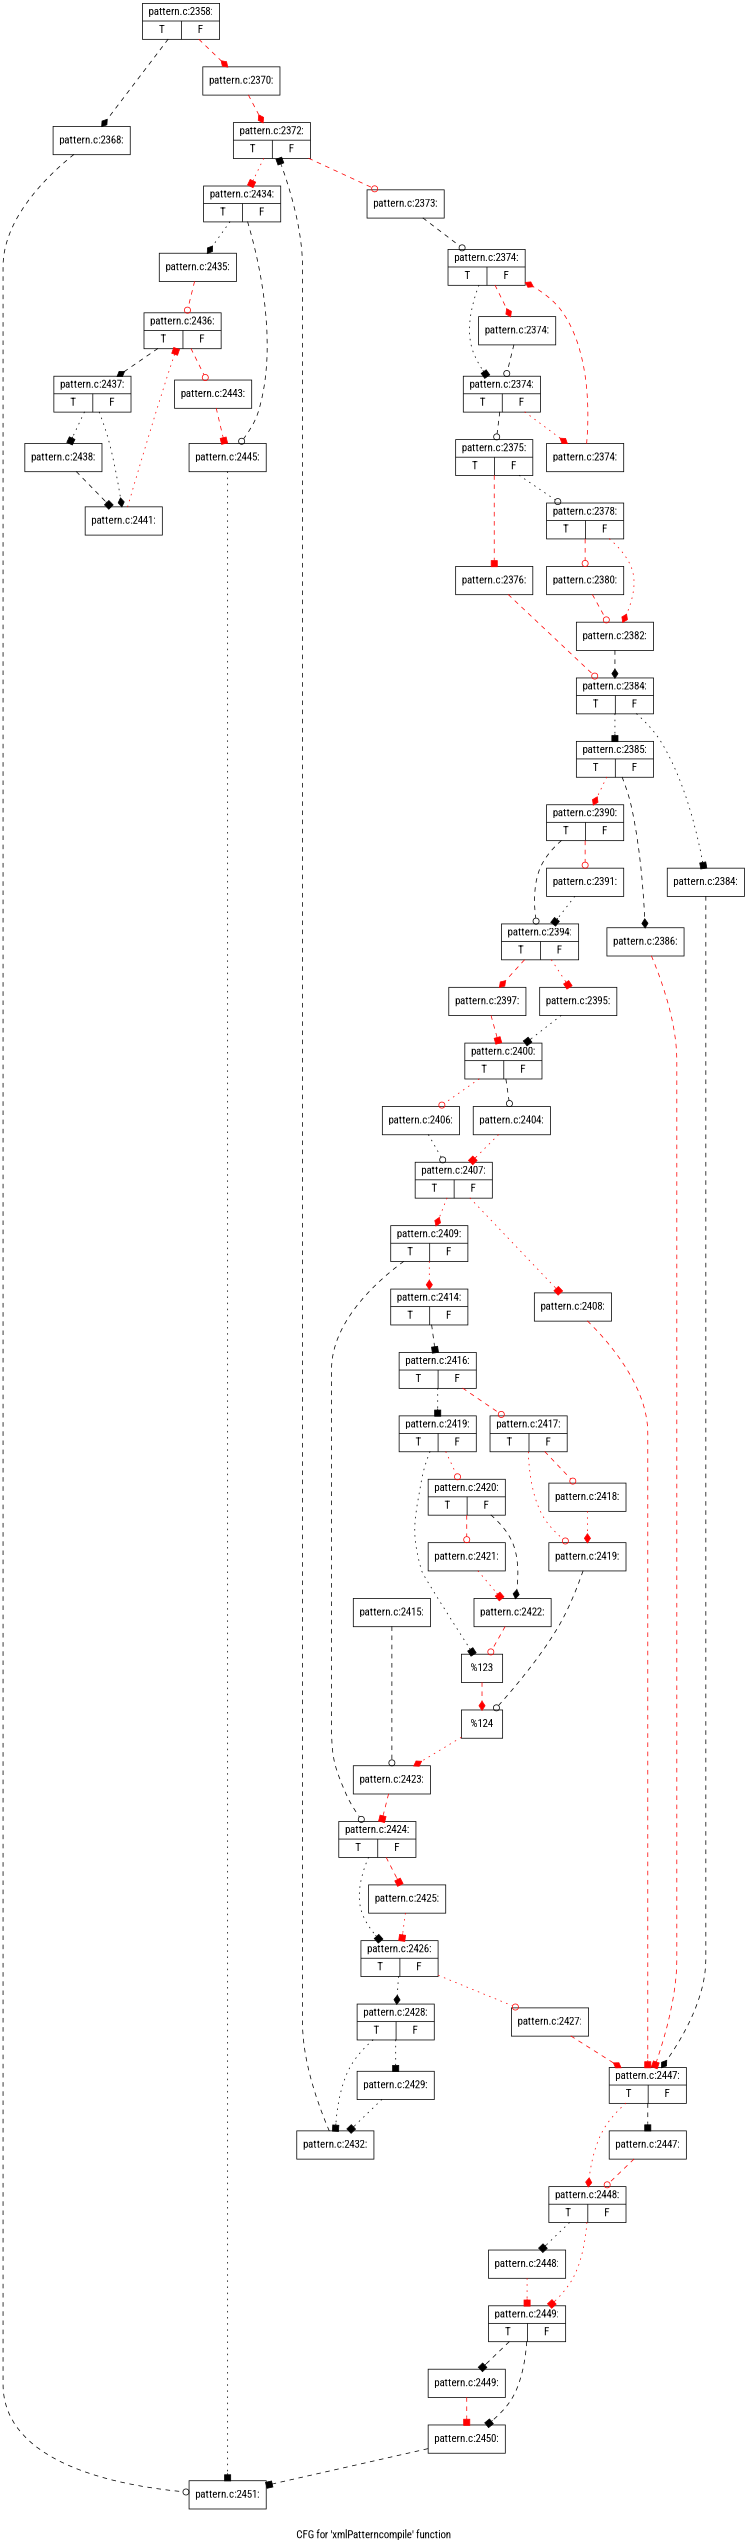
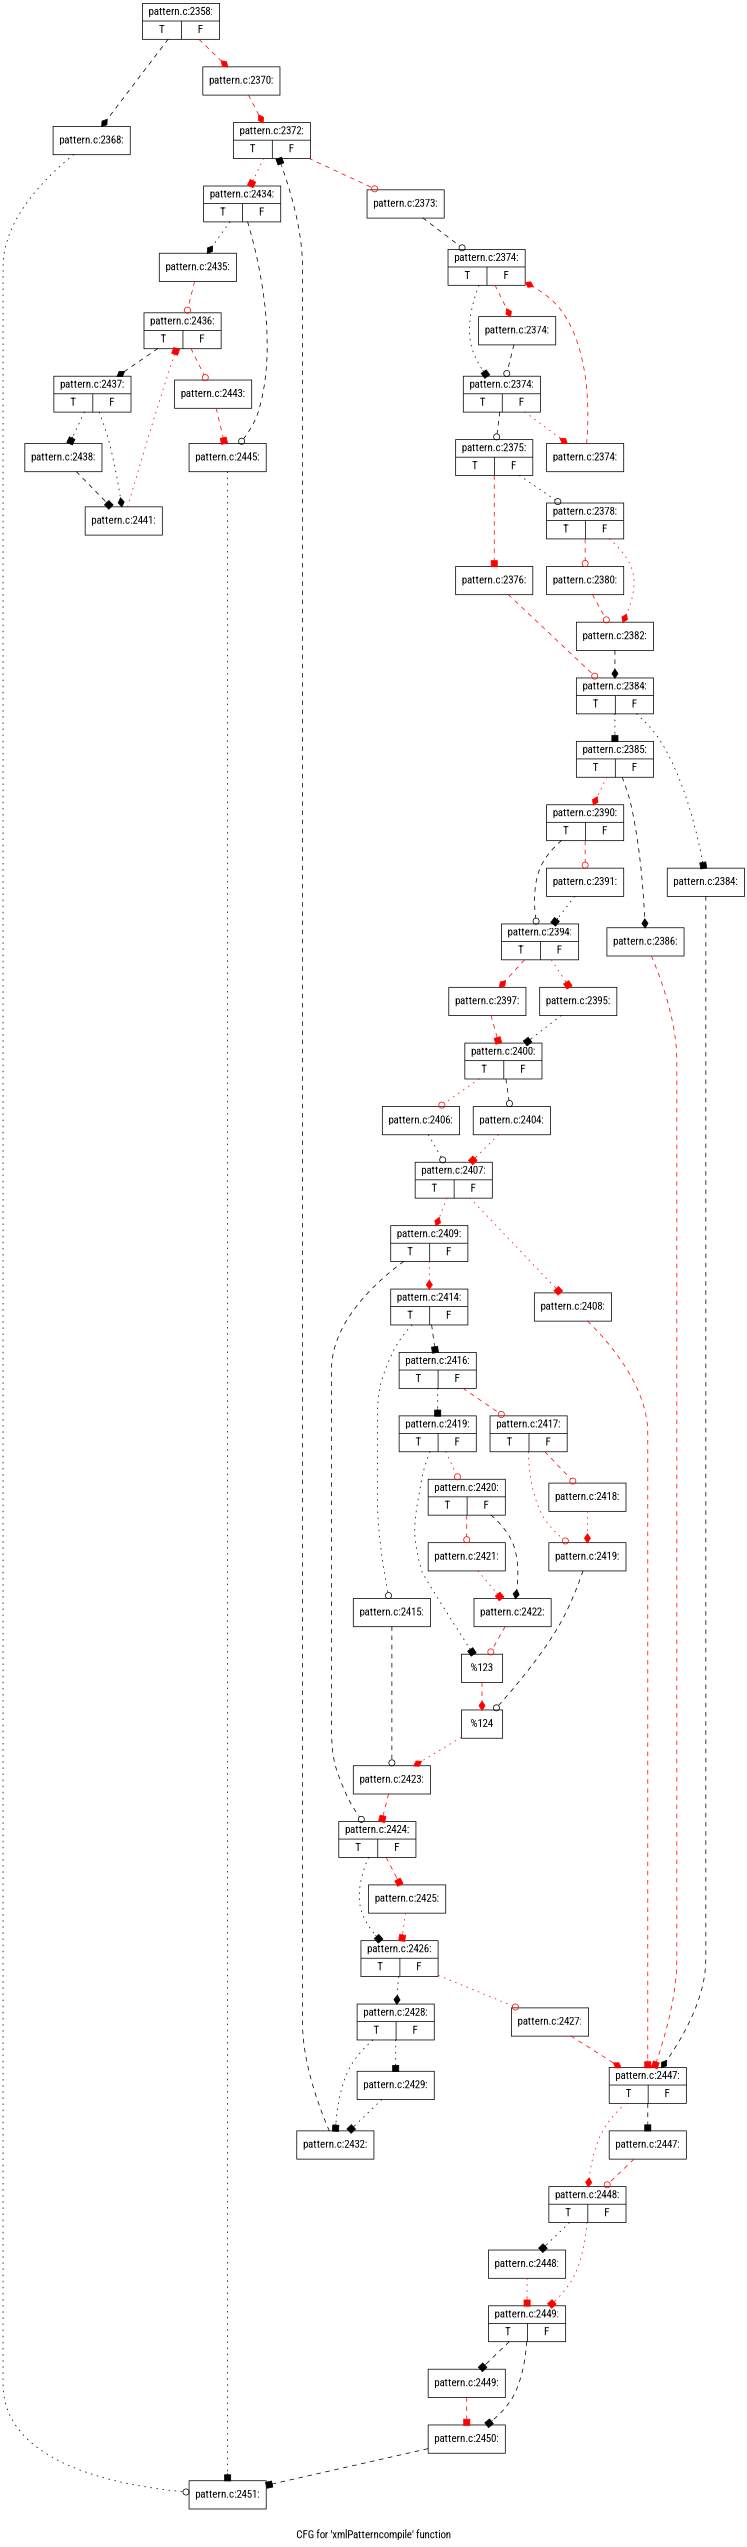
  digraph {
    fontname="Roboto Condensed"
    label="CFG for 'xmlPatterncompile' function"
    node [fontname="Roboto Condensed" shape=record]
    edge [arrowhead=box color=red fontname="Roboto Condensed" style=dashed]
    n1 [label="{pattern.c:2358:|{<s0>T|<s1>F}}"]
    n2 [label="{pattern.c:2368:}"]
    n3 [label="{pattern.c:2370:}"]
    n4 [label="{pattern.c:2451:}"]
    n5 [label="{pattern.c:2372:|{<s0>T|<s1>F}}"]
    n6 [label="{pattern.c:2373:}"]
    n7 [label="{pattern.c:2434:|{<s0>T|<s1>F}}"]
    n8 [label="{pattern.c:2374:|{<s0>T|<s1>F}}"]
    n9 [label="{pattern.c:2435:}"]
    n10 [label="{pattern.c:2445:}"]
    n11 [label="{pattern.c:2374:}"]
    n12 [label="{pattern.c:2374:|{<s0>T|<s1>F}}"]
    n13 [label="{pattern.c:2436:|{<s0>T|<s1>F}}"]
    n14 [label="{pattern.c:2374:}"]
    n15 [label="{pattern.c:2375:|{<s0>T|<s1>F}}"]
    n16 [label="{pattern.c:2376:}"]
    n17 [label="{pattern.c:2378:|{<s0>T|<s1>F}}"]
    n18 [label="{pattern.c:2384:|{<s0>T|<s1>F}}"]
    n19 [label="{pattern.c:2380:}"]
    n20 [label="{pattern.c:2382:}"]
    n21 [label="{pattern.c:2384:}"]
    n22 [label="{pattern.c:2385:|{<s0>T|<s1>F}}"]
    n23 [label="{pattern.c:2447:|{<s0>T|<s1>F}}"]
    n24 [label="{pattern.c:2386:}"]
    n25 [label="{pattern.c:2390:|{<s0>T|<s1>F}}"]
    n26 [label="{pattern.c:2447:}"]
    n27 [label="{pattern.c:2448:|{<s0>T|<s1>F}}"]
    n28 [label="{pattern.c:2391:}"]
    n29 [label="{pattern.c:2394:|{<s0>T|<s1>F}}"]
    n30 [label="{pattern.c:2448:}"]
    n31 [label="{pattern.c:2449:|{<s0>T|<s1>F}}"]
    n32 [label="{pattern.c:2395:}"]
    n33 [label="{pattern.c:2397:}"]
    n34 [label="{pattern.c:2400:|{<s0>T|<s1>F}}"]
    n35 [label="{pattern.c:2404:}"]
    n36 [label="{pattern.c:2406:}"]
    n37 [label="{pattern.c:2407:|{<s0>T|<s1>F}}"]
    n38 [label="{pattern.c:2408:}"]
    n39 [label="{pattern.c:2409:|{<s0>T|<s1>F}}"]
    n40 [label="{pattern.c:2414:|{<s0>T|<s1>F}}"]
    n41 [label="{pattern.c:2424:|{<s0>T|<s1>F}}"]
    n42 [label="{pattern.c:2415:}"]
    n43 [label="{pattern.c:2416:|{<s0>T|<s1>F}}"]
    n44 [label="{pattern.c:2425:}"]
    n45 [label="{pattern.c:2426:|{<s0>T|<s1>F}}"]
    n46 [label="{pattern.c:2423:}"]
    n47 [label="{pattern.c:2417:|{<s0>T|<s1>F}}"]
    n48 [label="{pattern.c:2419:|{<s0>T|<s1>F}}"]
    n49 [label="{pattern.c:2427:}"]
    n50 [label="{pattern.c:2428:|{<s0>T|<s1>F}}"]
    n51 [label="{pattern.c:2418:}"]
    n52 [label="{pattern.c:2419:}"]
    n53 [label="{pattern.c:2420:|{<s0>T|<s1>F}}"]
    n54 [label="{%123}"]
    n55 [label="{%124}"]
    n56 [label="{pattern.c:2421:}"]
    n57 [label="{pattern.c:2422:}"]
    n58 [label="{pattern.c:2429:}"]
    n59 [label="{pattern.c:2432:}"]
    n60 [label="{pattern.c:2437:|{<s0>T|<s1>F}}"]
    n61 [label="{pattern.c:2443:}"]
    n62 [label="{pattern.c:2438:}"]
    n63 [label="{pattern.c:2441:}"]
    n64 [label="{pattern.c:2449:}"]
    n65 [label="{pattern.c:2450:}"]
    n1 -> n2 [arrowhead=diamond color=black]
    n1 -> n3 [arrowhead=diamond]
-   n2 -> n4 [arrowhead=odot color=black]
+   n2 -> n4 [arrowhead=odot color=black style=dotted]
    n3 -> n5 [arrowhead=diamond]
    n5 -> n6 [arrowhead=odot]
    n5 -> n7 [style=dotted]
    n6 -> n8 [arrowhead=odot color=black]
    n7 -> n9 [arrowhead=diamond color=black style=dotted]
    n7 -> n10 [arrowhead=odot color=black]
    n8 -> n11 [arrowhead=diamond]
    n8 -> n12 [color=black style=dotted]
    n9 -> n13 [arrowhead=odot]
    n10 -> n4 [color=black style=dotted]
    n11 -> n12 [arrowhead=odot color=black]
    n12 -> n14 [arrowhead=diamond style=dotted]
    n12 -> n15 [arrowhead=odot color=black]
    n13 -> n60 [arrowhead=diamond color=black]
    n13 -> n61 [arrowhead=odot]
    n14 -> n8 [arrowhead=diamond]
    n15 -> n16
    n15 -> n17 [arrowhead=odot color=black style=dotted]
    n16 -> n18 [arrowhead=odot]
    n17 -> n19 [arrowhead=odot]
    n17 -> n20 [arrowhead=diamond style=dotted]
    n18 -> n21 [color=black style=dotted]
    n18 -> n22 [color=black style=dotted]
    n19 -> n20 [arrowhead=odot]
    n20 -> n18 [arrowhead=diamond color=black]
    n21 -> n23 [arrowhead=diamond color=black]
    n22 -> n24 [arrowhead=diamond color=black]
    n22 -> n25 [arrowhead=diamond style=dotted]
    n23 -> n26 [color=black]
    n23 -> n27 [arrowhead=diamond style=dotted]
    n24 -> n23
    n25 -> n28 [arrowhead=odot]
    n25 -> n29 [arrowhead=odot color=black]
    n26 -> n27 [arrowhead=odot]
    n27 -> n30 [color=black style=dotted]
    n27 -> n31 [style=dotted]
    n28 -> n29 [color=black style=dotted]
    n29 -> n32 [style=dotted]
    n29 -> n33 [arrowhead=diamond]
    n30 -> n31 [style=dotted]
    n31 -> n64 [color=black]
    n31 -> n65 [color=black]
    n32 -> n34 [color=black style=dotted]
    n33 -> n34
    n34 -> n35 [arrowhead=odot color=black]
    n34 -> n36 [arrowhead=odot style=dotted]
    n35 -> n37 [style=dotted]
    n36 -> n37 [arrowhead=odot color=black style=dotted]
    n37 -> n38 [style=dotted]
    n37 -> n39 [arrowhead=diamond style=dotted]
    n38 -> n23
    n39 -> n40 [arrowhead=diamond style=dotted]
    n39 -> n41 [arrowhead=odot color=black]
+   n40 -> n42 [arrowhead=odot color=black style=dotted]
    n40 -> n43 [color=black]
    n41 -> n44
    n41 -> n45 [color=black style=dotted]
    n42 -> n46 [arrowhead=odot color=black]
    n43 -> n47 [arrowhead=odot]
    n43 -> n48 [color=black style=dotted]
    n44 -> n45 [style=dotted]
    n45 -> n49 [arrowhead=odot style=dotted]
    n45 -> n50 [arrowhead=diamond color=black style=dotted]
    n46 -> n41
    n47 -> n51 [arrowhead=odot]
    n47 -> n52 [arrowhead=odot style=dotted]
    n48 -> n53 [arrowhead=odot style=dotted]
    n48 -> n54 [color=black style=dotted]
    n49 -> n23 [arrowhead=diamond]
    n50 -> n58 [color=black style=dotted]
    n50 -> n59 [color=black style=dotted]
    n51 -> n52 [arrowhead=diamond style=dotted]
    n52 -> n55 [arrowhead=odot color=black]
    n53 -> n56 [arrowhead=odot]
    n53 -> n57 [arrowhead=diamond color=black]
    n54 -> n55 [arrowhead=diamond]
    n55 -> n46 [arrowhead=diamond style=dotted]
    n56 -> n57 [style=dotted]
    n57 -> n54 [arrowhead=odot]
    n58 -> n59 [color=black style=dotted]
    n59 -> n5 [color=black]
    n60 -> n62 [color=black style=dotted]
    n60 -> n63 [arrowhead=diamond color=black style=dotted]
    n61 -> n10
    n62 -> n63 [color=black]
    n63 -> n13 [style=dotted]
    n64 -> n65
    n65 -> n4 [color=black]
  }
